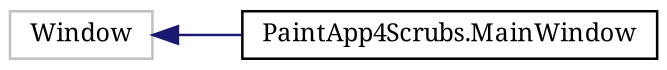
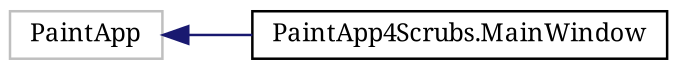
  digraph {
    rankdir=LR
    fontname="Noto Serif"
    node [fillcolor=white fontname="Noto Serif" fontsize=10 shape=record style=filled]
-   n1 [color=grey75 height=0.2 label=Window width=0.4]
+   n1 [color=grey75 height=0.2 label=PaintApp width=0.4]
    n2 [color=black height=0.2 label="PaintApp4Scrubs.MainWindow" width=0.4]
    n1 -> n2 [color=midnightblue dir=back fontname="Noto Serif" fontsize=10 labelfontname=Helvetica labelfontsize=10 style=solid]
  }
